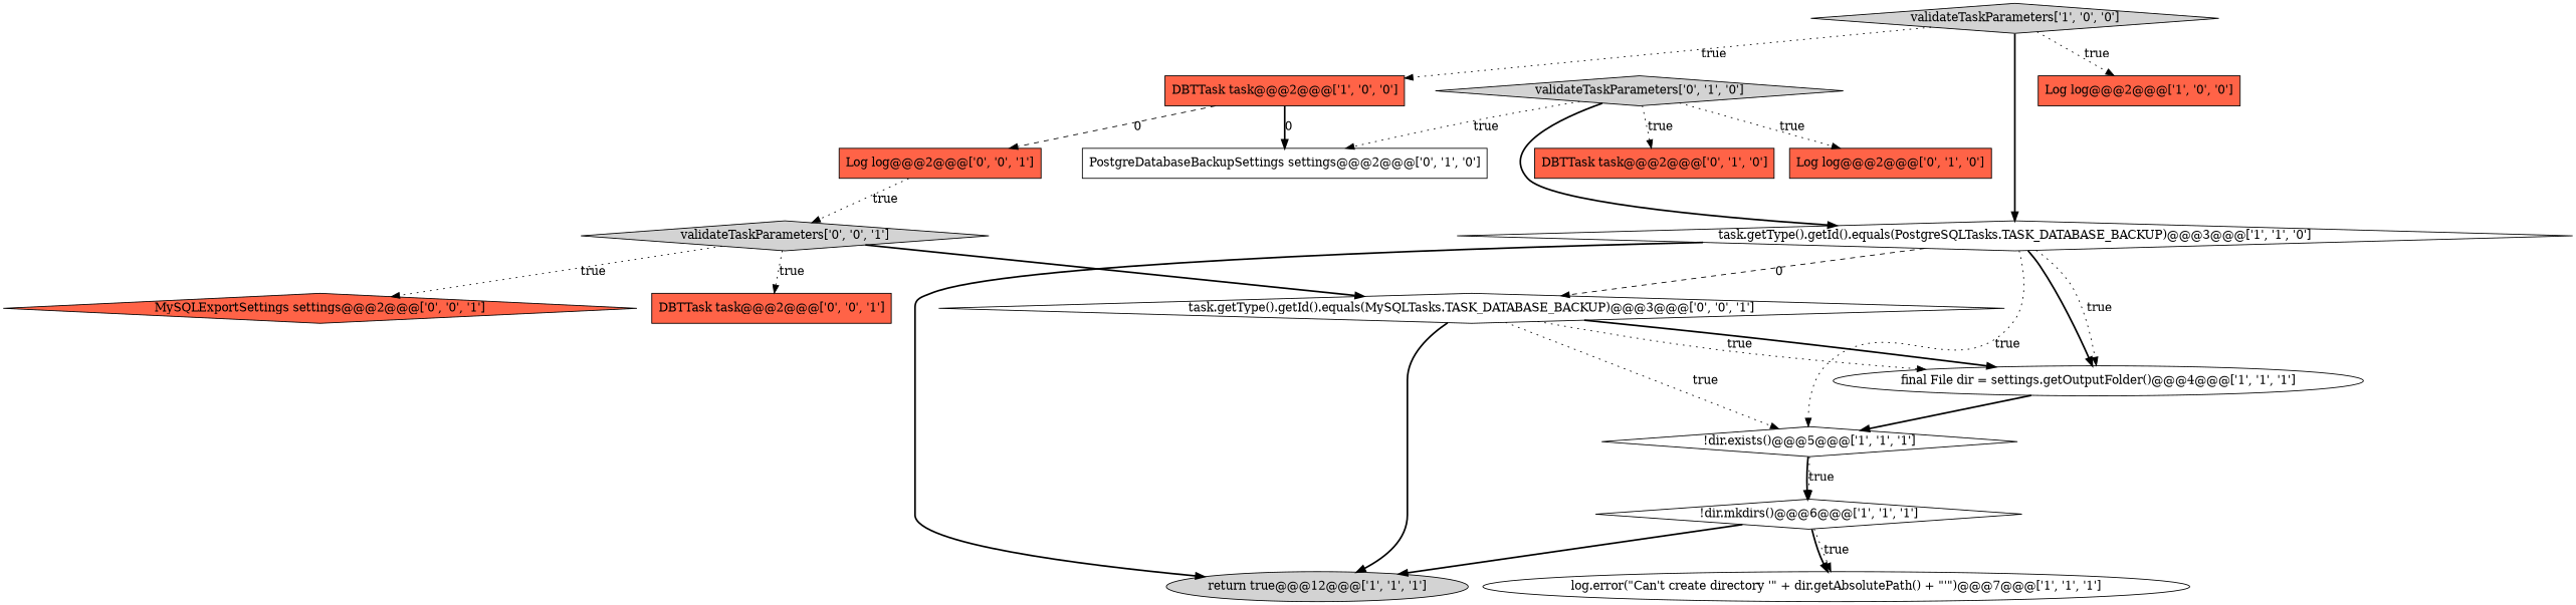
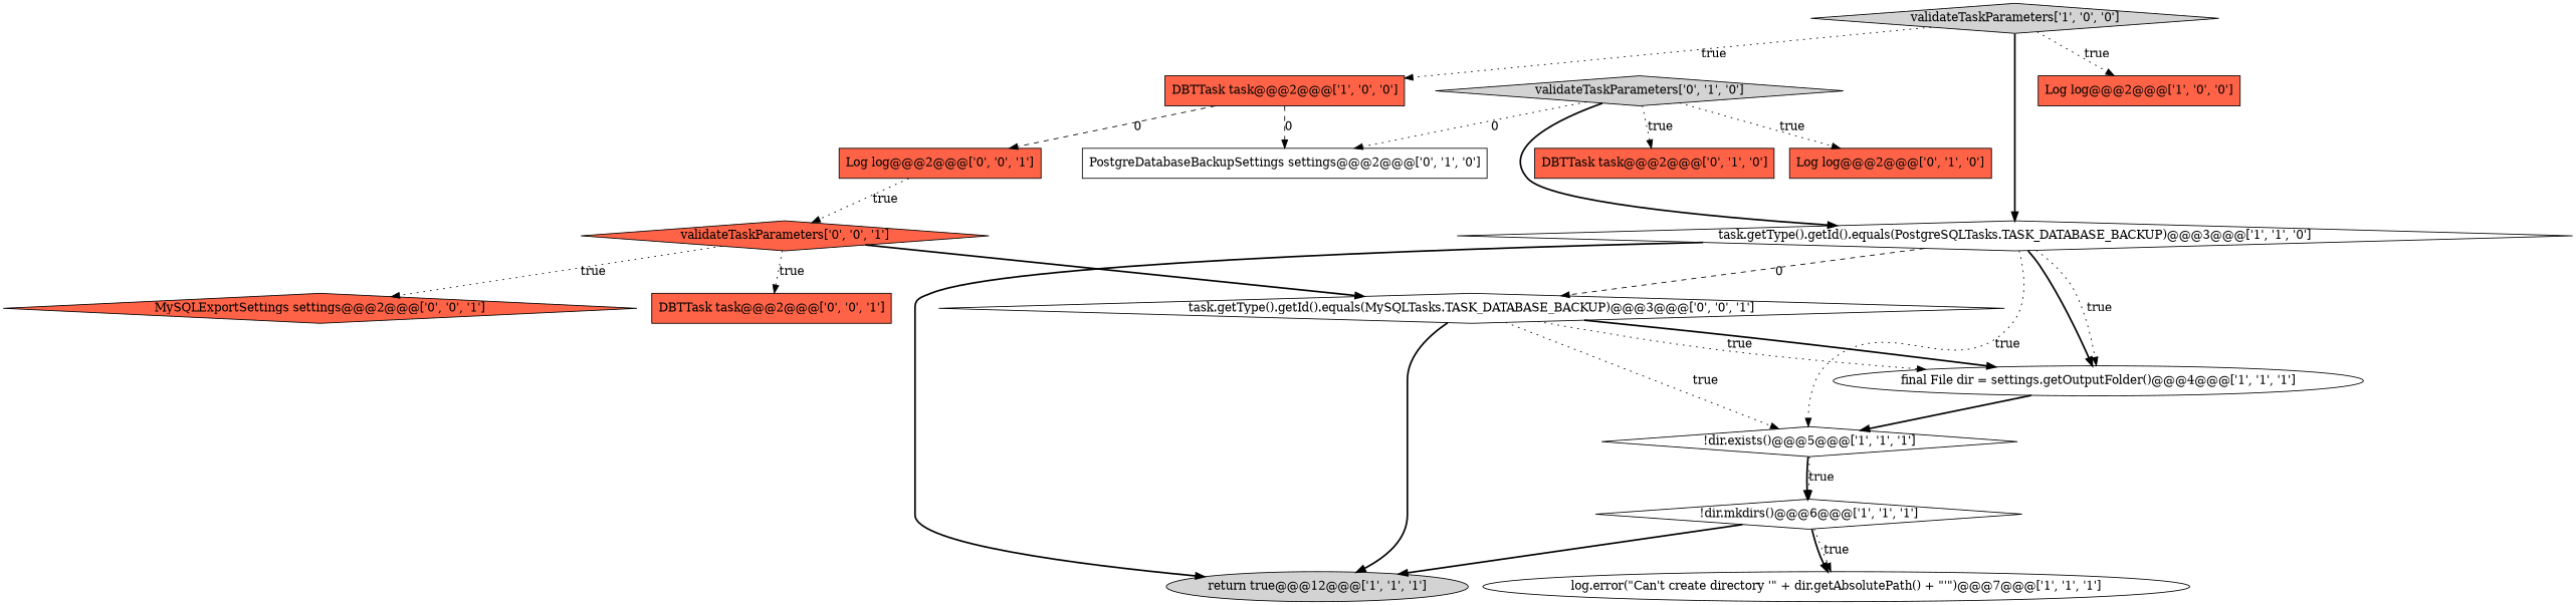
  digraph {
    node [fillcolor=tomato shape=diamond style=filled]
    edge [style=dotted]
    n1 [label="MySQLExportSettings settings@@@2@@@['0', '0', '1']"]
    n2 [fillcolor=white label="log.error(\"Can't create directory '\" + dir.getAbsolutePath() + \"'\")@@@7@@@['1', '1', '1']" shape=ellipse]
    n3 [fillcolor=lightgray label="validateTaskParameters['1', '0', '0']"]
    n4 [label="Log log@@@2@@@['1', '0', '0']" shape=box]
    n5 [label="DBTTask task@@@2@@@['1', '0', '0']" shape=box]
    n6 [fillcolor=white label="task.getType().getId().equals(PostgreSQLTasks.TASK_DATABASE_BACKUP)@@@3@@@['1', '1', '0']"]
    n7 [label="Log log@@@2@@@['0', '0', '1']" shape=box]
    n8 [fillcolor=white label="PostgreDatabaseBackupSettings settings@@@2@@@['0', '1', '0']" shape=box]
    n9 [fillcolor=white label="final File dir = settings.getOutputFolder()@@@4@@@['1', '1', '1']" shape=ellipse]
    n10 [fillcolor=white label="!dir.exists()@@@5@@@['1', '1', '1']"]
    n11 [fillcolor=lightgray label="return true@@@12@@@['1', '1', '1']" shape=ellipse]
    n12 [fillcolor=white label="task.getType().getId().equals(MySQLTasks.TASK_DATABASE_BACKUP)@@@3@@@['0', '0', '1']"]
    n13 [fillcolor=white label="!dir.mkdirs()@@@6@@@['1', '1', '1']"]
-   n14 [fillcolor=lightgray label="validateTaskParameters['0', '0', '1']"]
+   n14 [label="validateTaskParameters['0', '0', '1']"]
    n15 [label="Log log@@@2@@@['0', '1', '0']" shape=box]
    n16 [label="DBTTask task@@@2@@@['0', '1', '0']" shape=box]
    n17 [label="DBTTask task@@@2@@@['0', '0', '1']" shape=box]
    n18 [fillcolor=lightgray label="validateTaskParameters['0', '1', '0']"]
    n3 -> n4 [label=true]
    n3 -> n5 [label=true]
    n3 -> n6 [style=bold]
    n5 -> n7 [label=0 style=dashed]
-   n5 -> n8 [label=0 style=bold]
+   n5 -> n8 [label=0 style=dashed]
    n6 -> n9 [style=bold]
    n6 -> n9 [label=true]
    n6 -> n10 [label=true]
    n6 -> n11 [style=bold]
    n6 -> n12 [label=0 style=dashed]
    n7 -> n14 [label=true]
    n9 -> n10 [style=bold]
    n10 -> n13 [style=bold]
    n10 -> n13 [label=true]
    n12 -> n9 [style=bold]
    n12 -> n9 [label=true]
    n12 -> n10 [label=true]
    n12 -> n11 [style=bold]
    n13 -> n2 [label=true]
    n13 -> n2 [style=bold]
    n13 -> n11 [style=bold]
    n14 -> n1 [label=true]
    n14 -> n12 [style=bold]
    n14 -> n17 [label=true]
    n18 -> n6 [style=bold]
-   n18 -> n8 [label=true]
+   n18 -> n8 [label=0]
    n18 -> n15 [label=true]
    n18 -> n16 [label=true]
  }
